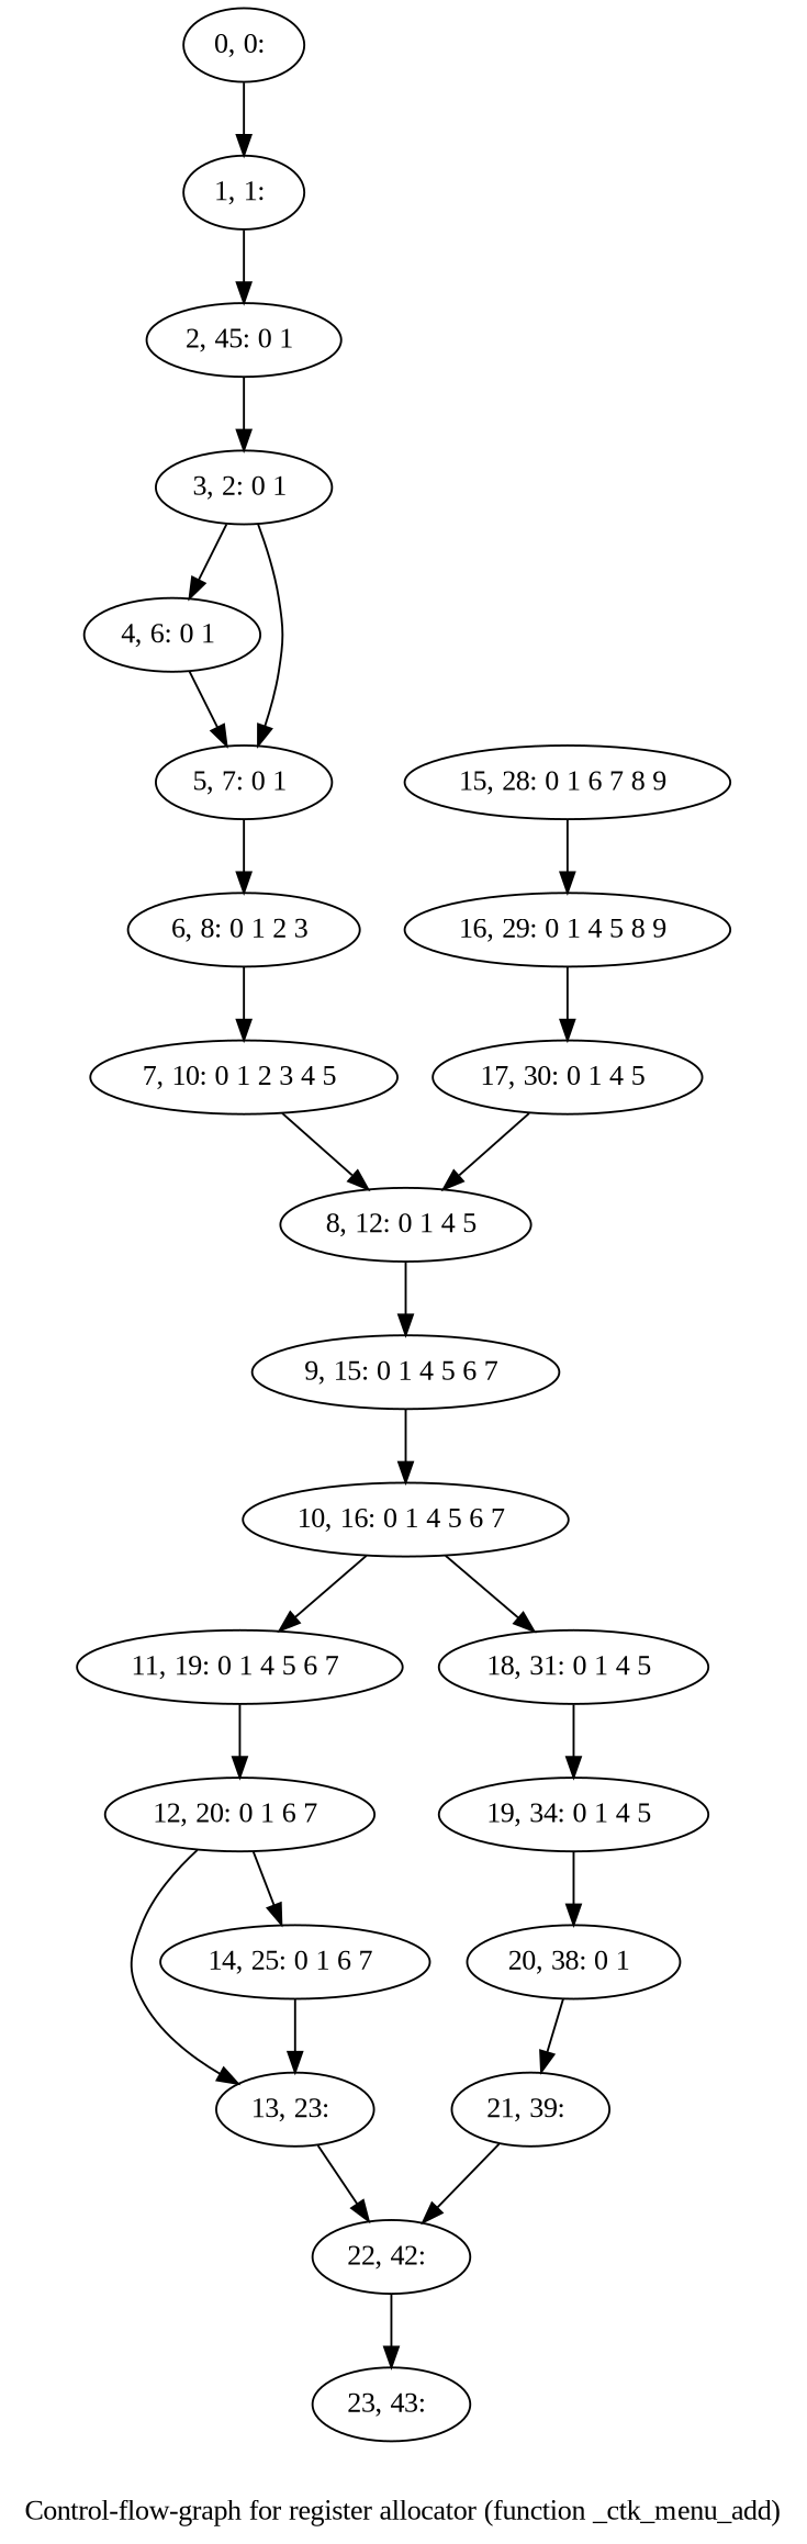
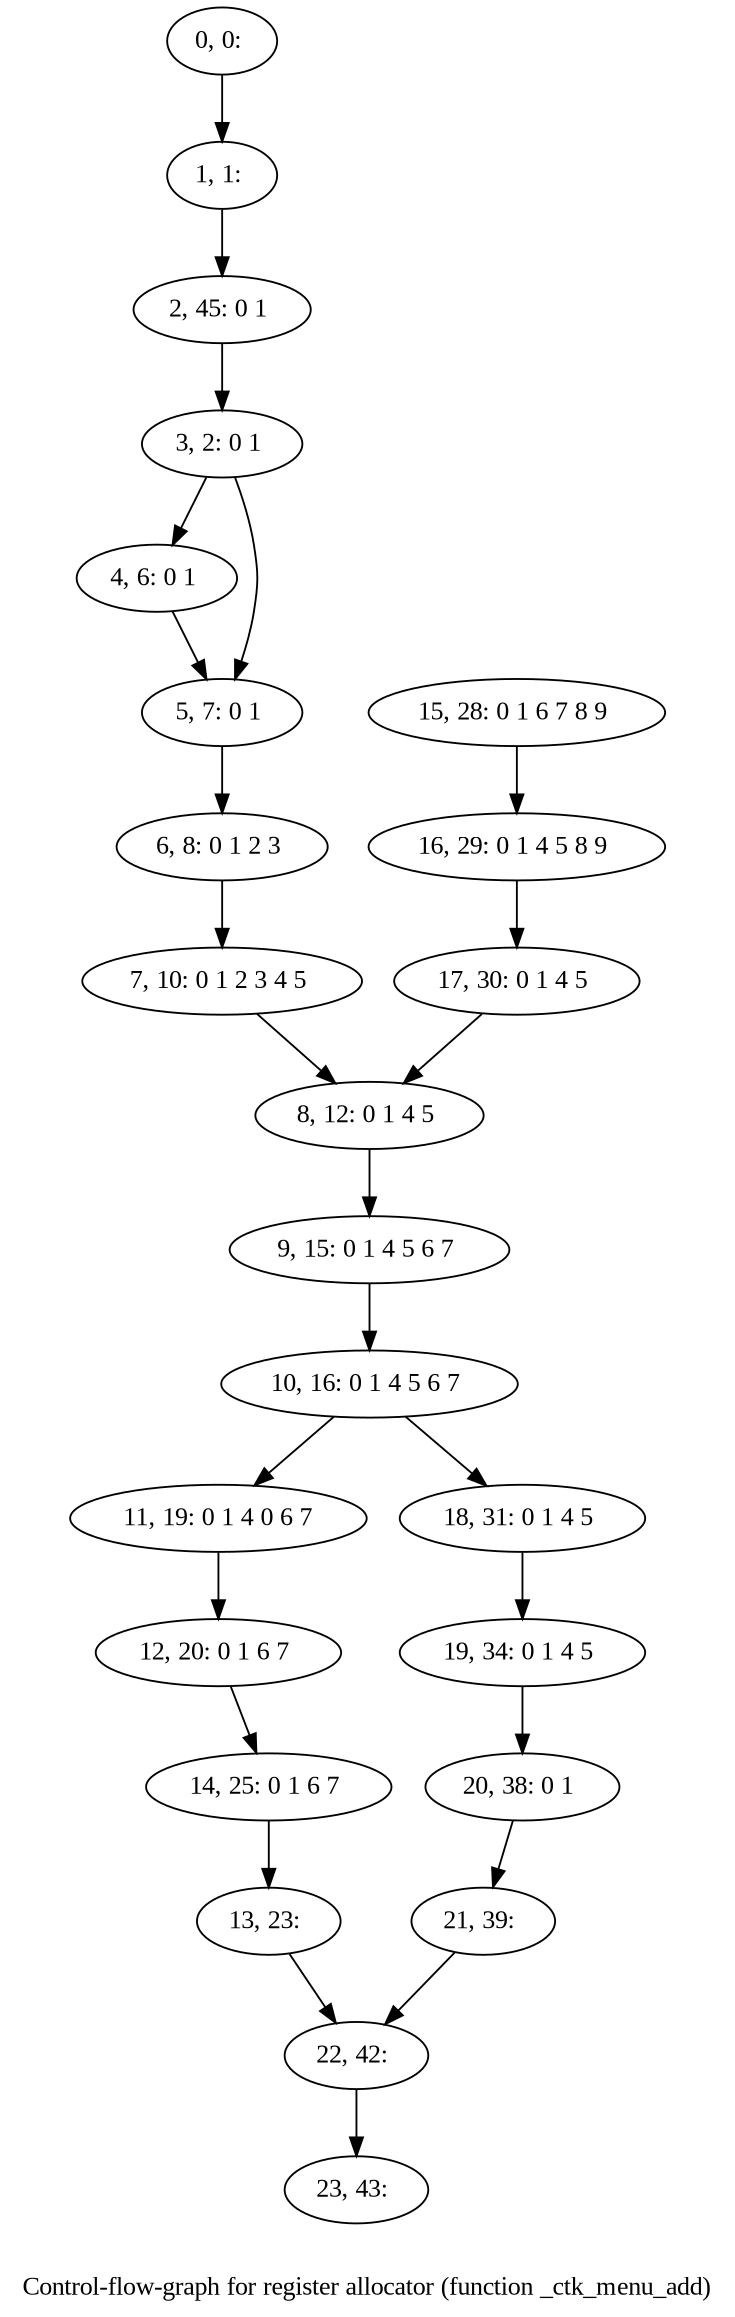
  digraph {
    fontname="Liberation Serif"
    label="Control-flow-graph for register allocator (function _ctk_menu_add)"
    node [fontname="Liberation Serif"]
    edge [fontname="Liberation Serif"]
    n1 [label="0, 0: "]
    n2 [label="1, 1: "]
    n3 [label="2, 45: 0 1 "]
    n4 [label="3, 2: 0 1 "]
    n5 [label="4, 6: 0 1 "]
    n6 [label="5, 7: 0 1 "]
    n7 [label="6, 8: 0 1 2 3 "]
    n8 [label="7, 10: 0 1 2 3 4 5 "]
    n9 [label="8, 12: 0 1 4 5 "]
    n10 [label="9, 15: 0 1 4 5 6 7 "]
    n11 [label="10, 16: 0 1 4 5 6 7 "]
-   n12 [label="11, 19: 0 1 4 5 6 7 "]
+   n12 [label="11, 19: 0 1 4 0 6 7"]
    n13 [label="18, 31: 0 1 4 5 "]
    n14 [label="12, 20: 0 1 6 7 "]
    n15 [label="19, 34: 0 1 4 5 "]
    n16 [label="13, 23: "]
    n17 [label="14, 25: 0 1 6 7 "]
    n18 [label="22, 42: "]
    n19 [label="23, 43: "]
    n20 [label="15, 28: 0 1 6 7 8 9 "]
    n21 [label="16, 29: 0 1 4 5 8 9 "]
    n22 [label="17, 30: 0 1 4 5 "]
    n23 [label="20, 38: 0 1 "]
    n24 [label="21, 39: "]
    n1 -> n2
    n2 -> n3
    n3 -> n4
    n4 -> n5
    n4 -> n6
    n5 -> n6
    n6 -> n7
    n7 -> n8
    n8 -> n9
    n9 -> n10
    n10 -> n11
    n11 -> n12
    n11 -> n13
    n12 -> n14
    n13 -> n15
-   n14 -> n16
    n14 -> n17
    n15 -> n23
    n16 -> n18
    n17 -> n16
    n18 -> n19
    n20 -> n21
    n21 -> n22
    n22 -> n9
    n23 -> n24
    n24 -> n18
  }
